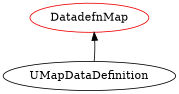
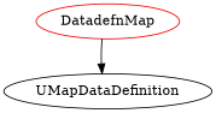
  digraph {
    fontname="DejaVu Serif"
    node [fontname="DejaVu Serif"]
    n1 [color=red2 label=DatadefnMap shape=oval]
    UMapDataDefinition
-   UMapDataDefinition -> n1 [fontname="DejaVu Serif"]
+   n1 -> UMapDataDefinition [fontname="DejaVu Serif"]
  }
